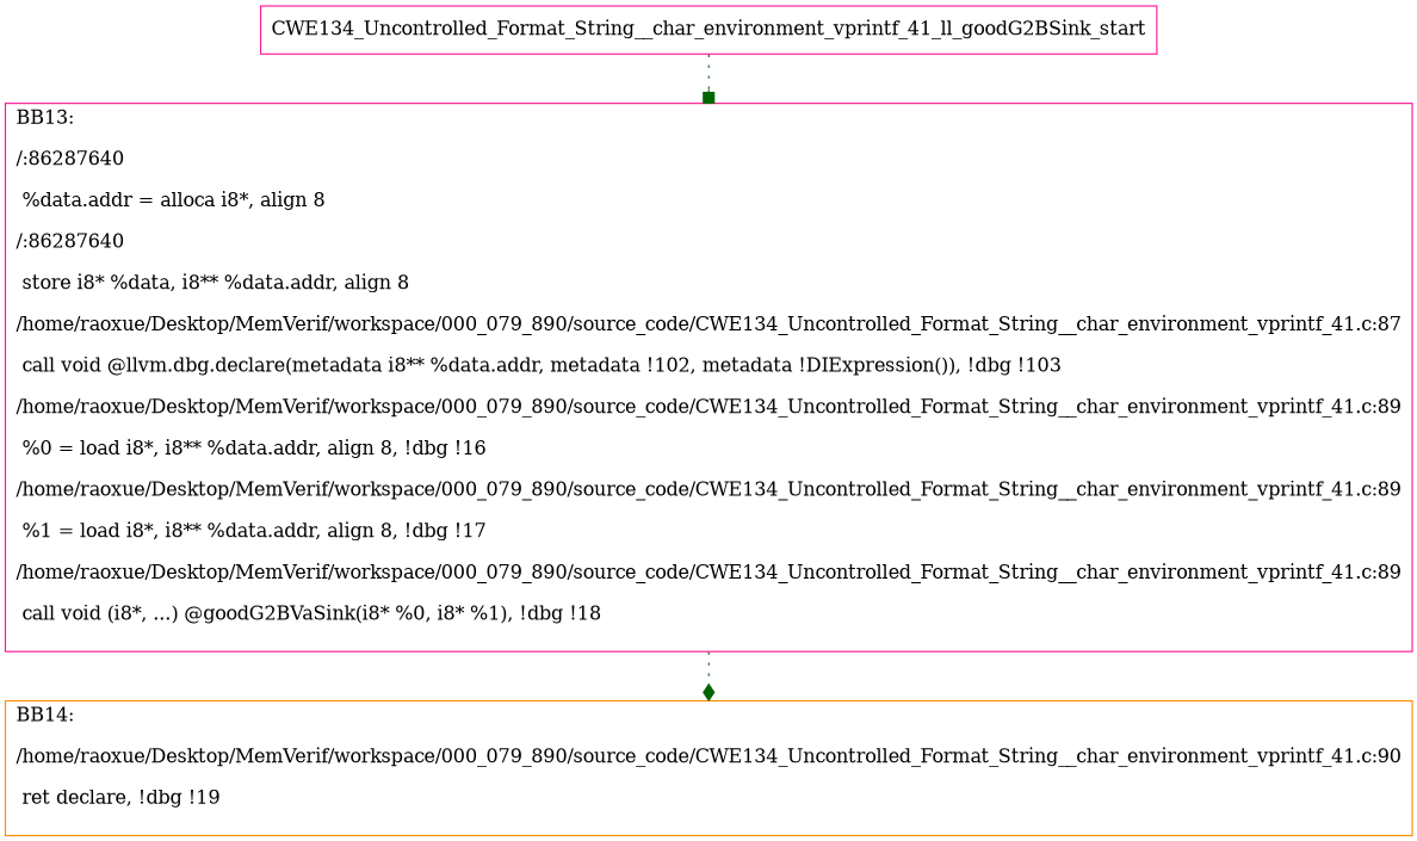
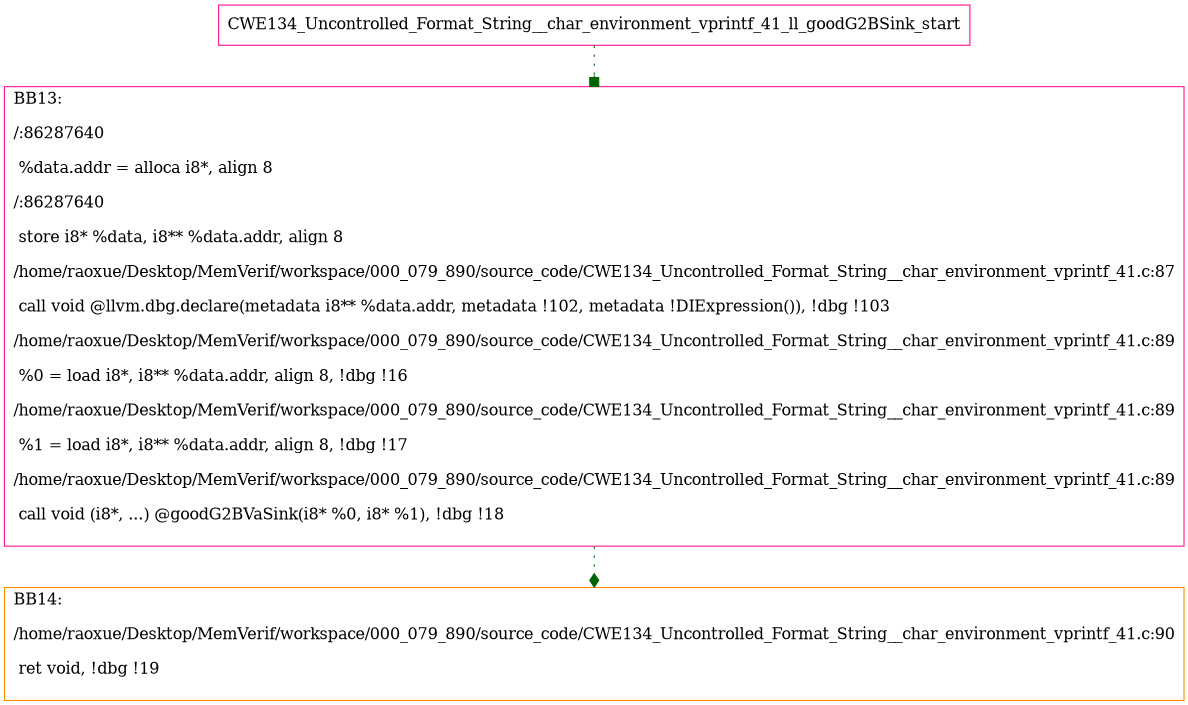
  digraph {
    node [shape=record color=deeppink]
    edge [color=darkgreen style=dotted]
    n1 [label="{CWE134_Uncontrolled_Format_String__char_environment_vprintf_41_ll_goodG2BSink_start}"]
    n2 [label="{BB13:\l\l/:86287640\l\n  %data.addr = alloca i8*, align 8\l\n/:86287640\l\n  store i8* %data, i8** %data.addr, align 8\l\n/home/raoxue/Desktop/MemVerif/workspace/000_079_890/source_code/CWE134_Uncontrolled_Format_String__char_environment_vprintf_41.c:87\l\n  call void @llvm.dbg.declare(metadata i8** %data.addr, metadata !102, metadata !DIExpression()), !dbg !103\l\n/home/raoxue/Desktop/MemVerif/workspace/000_079_890/source_code/CWE134_Uncontrolled_Format_String__char_environment_vprintf_41.c:89\l\n  %0 = load i8*, i8** %data.addr, align 8, !dbg !16\l\n/home/raoxue/Desktop/MemVerif/workspace/000_079_890/source_code/CWE134_Uncontrolled_Format_String__char_environment_vprintf_41.c:89\l\n  %1 = load i8*, i8** %data.addr, align 8, !dbg !17\l\n/home/raoxue/Desktop/MemVerif/workspace/000_079_890/source_code/CWE134_Uncontrolled_Format_String__char_environment_vprintf_41.c:89\l\n  call void (i8*, ...) @goodG2BVaSink(i8* %0, i8* %1), !dbg !18\l\n}"]
-   n3 [label="{BB14:\l\l/home/raoxue/Desktop/MemVerif/workspace/000_079_890/source_code/CWE134_Uncontrolled_Format_String__char_environment_vprintf_41.c:90\l\n  ret declare, !dbg !19\l\n}" color=darkorange]
+   n3 [label="{BB14:\l\l/home/raoxue/Desktop/MemVerif/workspace/000_079_890/source_code/CWE134_Uncontrolled_Format_String__char_environment_vprintf_41.c:90\l\n  ret void, !dbg !19\l\n}" color=darkorange]
    n1 -> n2 [arrowhead=box]
    n2 -> n3 [arrowhead=diamond]
  }
